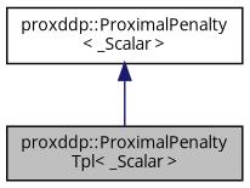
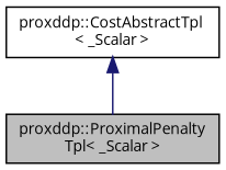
  digraph {
    fontname="Open Sans"
    node [color=black fontname="Open Sans" fontsize=10 shape=record]
    n1 [fillcolor=grey75 fontcolor=black height=0.2 label="proxddp::ProximalPenalty\lTpl\< _Scalar \>" style=filled width=0.4]
-   n2 [height=0.2 label="proxddp::ProximalPenalty\l\< _Scalar \>" width=0.4]
+   n2 [height=0.2 label="proxddp::CostAbstractTpl\l\< _Scalar \>" width=0.4]
    n2 -> n1 [color=midnightblue dir=back fontname="Open Sans" fontsize=10 labelfontname=Helvetica labelfontsize=10 style=solid]
  }
